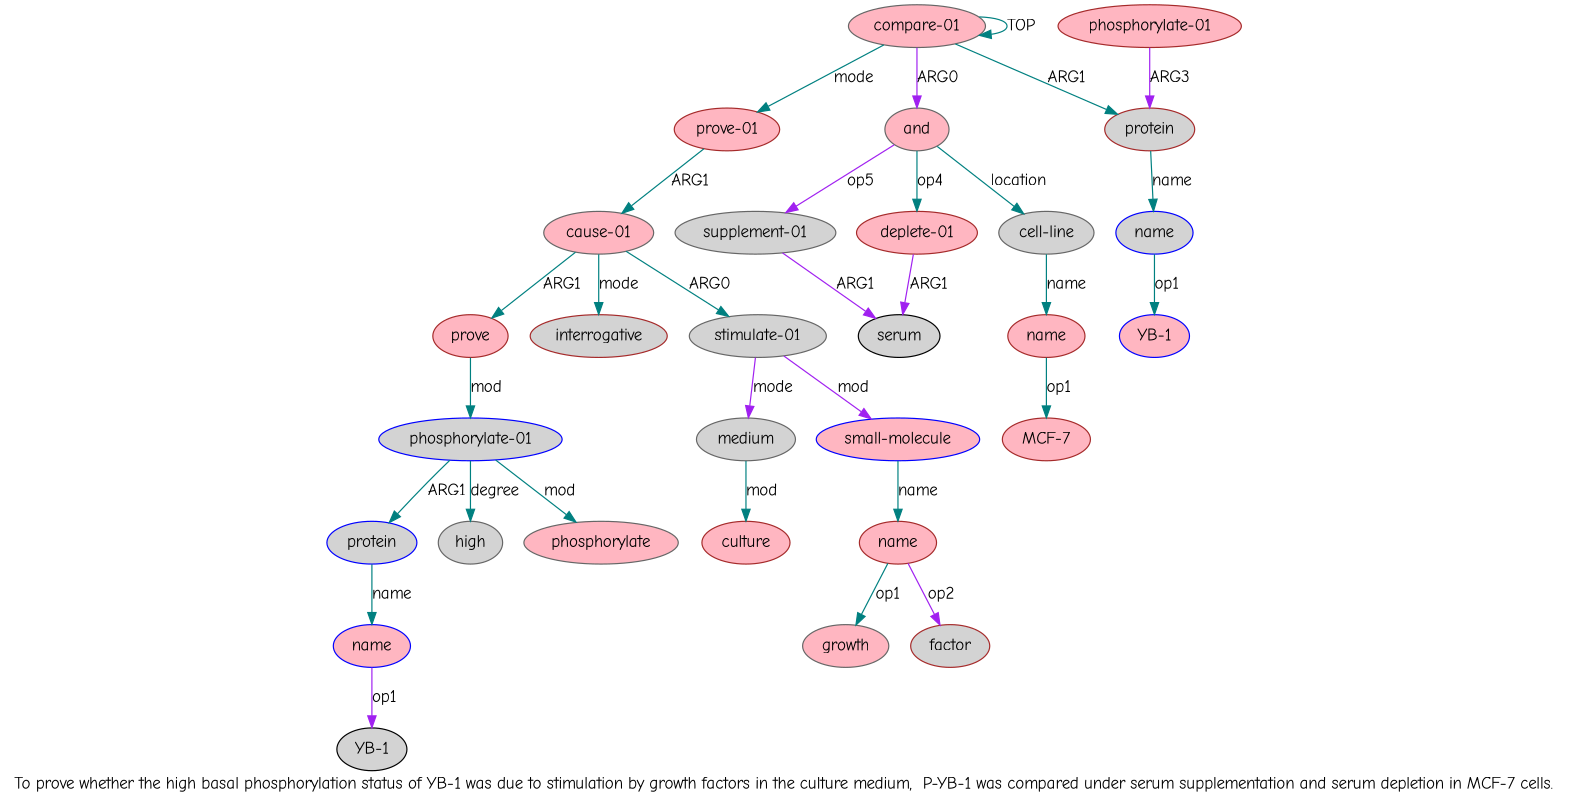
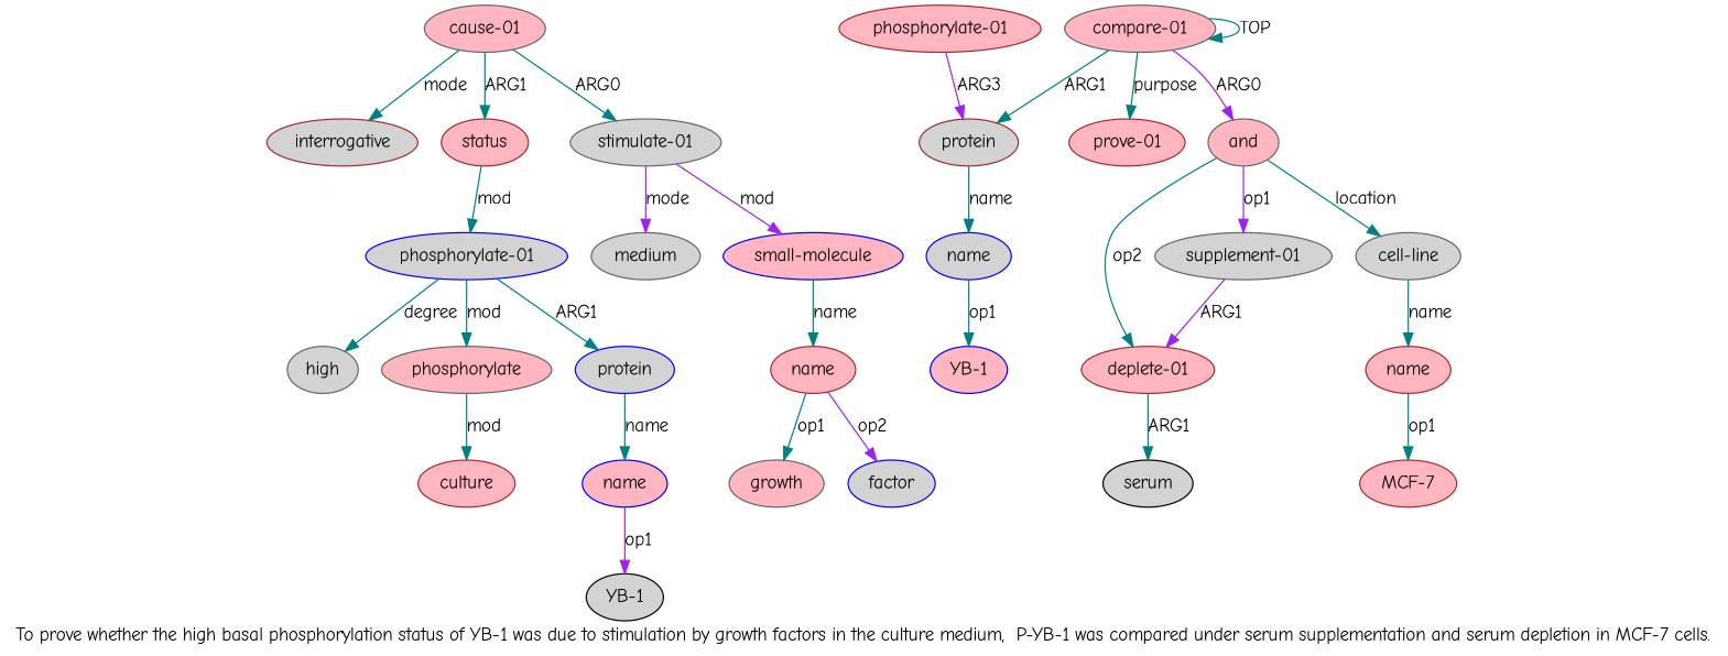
  digraph {
    fontname="Comic Neue"
    label="To prove whether the high basal phosphorylation status of YB-1 was due to stimulation by growth factors in the culture medium,  P-YB-1 was compared under serum supplementation and serum depletion in MCF-7 cells."
    node [color=brown fillcolor=lightpink fontname="Comic Neue" gold_ind=-1 gold_label=name style=filled test_ind=-1 test_label=name]
    edge [color=teal fontname="Comic Neue" gold_label=ARG1 test_label=ARG1]
    n1 [color=blue gold_ind=20 label=name test_ind=20]
    n2 [color=black fillcolor=lightgrey gold_label="YB-1" label="YB-1" test_label="YB-1"]
    n3 [color=gray40 fillcolor=lightgrey gold_ind=21 gold_label=high label=high test_ind=21 test_label=high]
    n4 [color=gray40 gold_ind=22 gold_label=basal label=phosphorylate test_ind=22 test_label=basal]
    n5 [color=gray40 gold_label=growth label=growth test_label=growth]
    n6 [fillcolor=lightgrey gold_label=interrogative label=interrogative test_label=interrogative]
    n7 [color=blue gold_label="YB-1" label="YB-1" test_label="YB-1"]
    n8 [gold_label="MCF-7" label="MCF-7" test_label="MCF-7"]
    n9 [color=gray40 fillcolor=lightgrey gold_ind=15 gold_label=medium label=medium test_ind=15 test_label=medium]
    n10 [gold_ind=16 gold_label=culture label=culture test_ind=16 test_label=culture]
    n11 [gold_ind=14 label=name test_ind=14]
-   n12 [fillcolor=lightgrey gold_label=factor label=factor test_label=factor]
-   n13 [gold_ind=17 gold_label=status label=prove test_ind=17 test_label=status]
+   n12 [color=blue fillcolor=lightgrey gold_label=factor label=factor test_label=factor]
+   n13 [gold_ind=17 gold_label=status label=status test_ind=17 test_label=status]
    n14 [color=blue fillcolor=lightgrey gold_ind=18 gold_label="phosphorylate-01" label="phosphorylate-01" test_ind=18 test_label="phosphorylate-01"]
    n15 [color=blue fillcolor=lightgrey gold_ind=19 gold_label=protein label=protein test_ind=19 test_label=protein]
    n16 [color=gray40 gold_ind=11 gold_label="cause-01" label="cause-01" test_ind=11 test_label="cause-01"]
    n17 [color=gray40 fillcolor=lightgrey gold_ind=12 gold_label="stimulate-01" label="stimulate-01" test_ind=12 test_label="stimulate-01"]
    n18 [color=blue gold_ind=13 gold_label="small-molecule" label="small-molecule" test_ind=13 test_label="small-molecule"]
    n19 [gold_ind=10 gold_label="prove-01" label="prove-01" test_ind=10 test_label="prove-01"]
    n20 [color=gray40 gold_ind=1 gold_label=and label=and test_ind=1 test_label=and]
    n21 [color=gray40 fillcolor=lightgrey gold_ind=2 gold_label="supplement-01" label="supplement-01" test_ind=2 test_label="supplement-01"]
    n22 [color=gray40 fillcolor=lightgrey gold_ind=5 gold_label="cell-line" label="cell-line" test_ind=5 test_label="cell-line"]
    n23 [gold_ind=4 gold_label="deplete-01" label="deplete-01" test_ind=4 test_label="deplete-01"]
    n24 [color=black fillcolor=lightgrey gold_ind=3 gold_label=serum label=serum test_ind=3 test_label=serum]
    n25 [gold_ind=6 label=name test_ind=6]
    n26 [color=gray40 gold_ind=0 gold_label="compare-01" label="compare-01" test_ind=0 test_label="compare-01"]
    n27 [fillcolor=lightgrey gold_ind=7 gold_label=protein label=protein test_ind=7 test_label=protein]
    n28 [color=blue fillcolor=lightgrey gold_ind=8 label=name test_ind=8]
    n29 [gold_ind=9 gold_label="phosphorylate-01" label="phosphorylate-01" test_ind=9 test_label="phosphorylate-01"]
    n1 -> n2 [color=purple gold_label=op1 label=op1 test_label=op1]
-   n9 -> n10 [gold_label=mod label=mod test_label=mod]
+   n4 -> n10 [gold_label=mod label=mod test_label=mod]
    n11 -> n5 [gold_label=op1 label=op1 test_label=op1]
    n11 -> n12 [color=purple gold_label=op2 label=op2 test_label=op2]
    n13 -> n14 [gold_label=mod label=mod test_label=mod]
    n14 -> n3 [gold_label=degree label=degree test_label=degree]
    n14 -> n4 [gold_label=mod label=mod test_label=mod]
    n14 -> n15 [label=ARG1]
    n15 -> n1 [gold_label=name label=name test_label=name]
    n16 -> n6 [gold_label=mode label=mode test_label=mode]
    n16 -> n13 [label=ARG1]
    n16 -> n17 [gold_label=ARG0 label=ARG0 test_label=ARG0]
    n17 -> n9 [color=purple gold_label=location label=mode test_label=location]
    n17 -> n18 [color=purple gold_label=ARG0 label=mod test_label=ARG0]
    n18 -> n11 [gold_label=name label=name test_label=name]
-   n19 -> n16 [label=ARG1]
-   n20 -> n21 [color=purple gold_label=op1 label=op5 test_label=op1]
+   n20 -> n21 [color=purple gold_label=op1 label=op1 test_label=op1]
    n20 -> n22 [gold_label=location label=location test_label=location]
-   n20 -> n23 [gold_label=op2 label=op4 test_label=op2]
-   n21 -> n24 [color=purple label=ARG1]
+   n20 -> n23 [gold_label=op2 label=op2 test_label=op2]
+   n21 -> n23 [color=purple label=ARG1]
    n22 -> n25 [gold_label=name label=name test_label=name]
-   n23 -> n24 [color=purple label=ARG1]
+   n23 -> n24 [label=ARG1]
    n25 -> n8 [gold_label=op1 label=op1 test_label=op1]
-   n26 -> n19 [gold_label=purpose label=mode test_label=purpose]
+   n26 -> n19 [gold_label=purpose label=purpose test_label=purpose]
    n26 -> n20 [color=purple gold_label=ARG0 label=ARG0 test_label=ARG0]
    n26 -> n26 [gold_label=TOP label=TOP test_label=TOP]
    n26 -> n27 [label=ARG1]
    n27 -> n28 [gold_label=name label=name test_label=name]
    n28 -> n7 [gold_label=op1 label=op1 test_label=op1]
    n29 -> n27 [color=purple gold_label=ARG3 label=ARG3 test_label=ARG3]
  }
